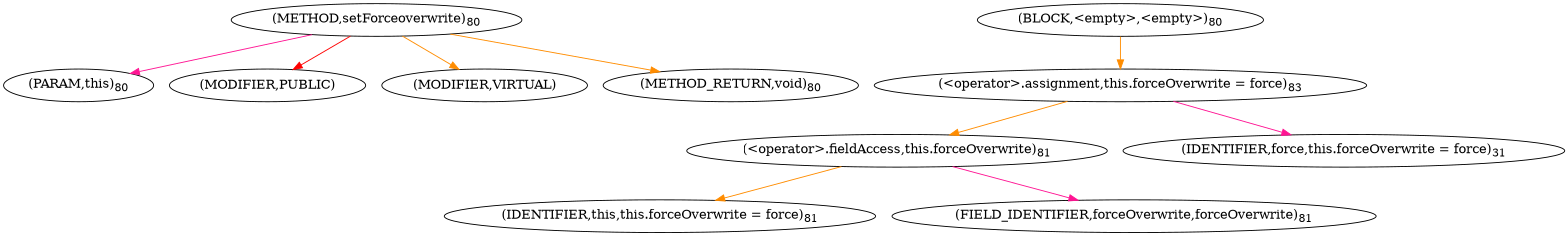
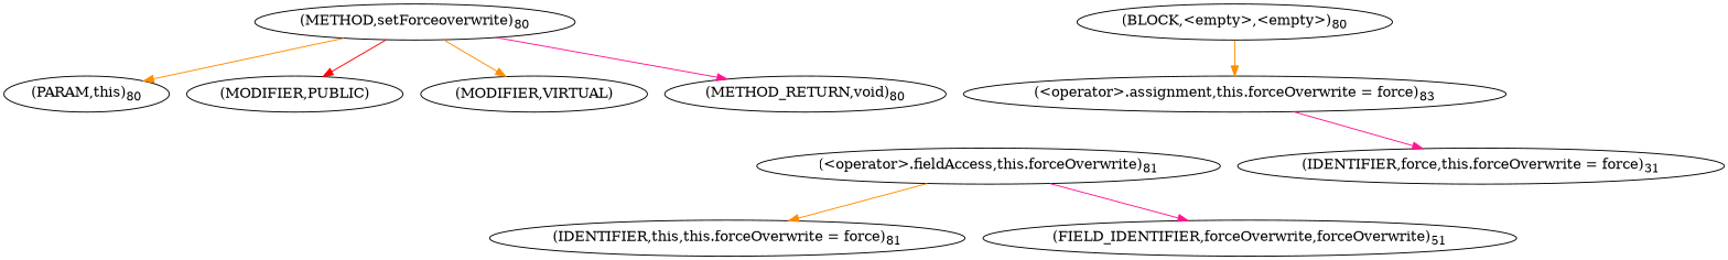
  digraph {
    edge [color=darkorange]
    n1 [label=<(METHOD,setForceoverwrite)<SUB>80</SUB>>]
    n2 [label=<(PARAM,this)<SUB>80</SUB>>]
    n3 [label=<(MODIFIER,PUBLIC)>]
    n4 [label=<(MODIFIER,VIRTUAL)>]
    n5 [label=<(METHOD_RETURN,void)<SUB>80</SUB>>]
    n6 [label=<(BLOCK,&lt;empty&gt;,&lt;empty&gt;)<SUB>80</SUB>>]
    n7 [label=<(&lt;operator&gt;.assignment,this.forceOverwrite = force)<SUB>83</SUB>>]
    n8 [label=<(&lt;operator&gt;.fieldAccess,this.forceOverwrite)<SUB>81</SUB>>]
    n9 [label=<(IDENTIFIER,force,this.forceOverwrite = force)<SUB>31</SUB>>]
    n10 [label=<(IDENTIFIER,this,this.forceOverwrite = force)<SUB>81</SUB>>]
-   n11 [label=<(FIELD_IDENTIFIER,forceOverwrite,forceOverwrite)<SUB>81</SUB>>]
-   n1 -> n2 [color=deeppink]
+   n11 [label=<(FIELD_IDENTIFIER,forceOverwrite,forceOverwrite)<SUB>51</SUB>>]
+   n1 -> n2
    n1 -> n3 [color=red]
    n1 -> n4
-   n1 -> n5
+   n1 -> n5 [color=deeppink]
    n6 -> n7
-   n7 -> n8
    n7 -> n9 [color=deeppink]
    n8 -> n10
    n8 -> n11 [color=deeppink]
  }
